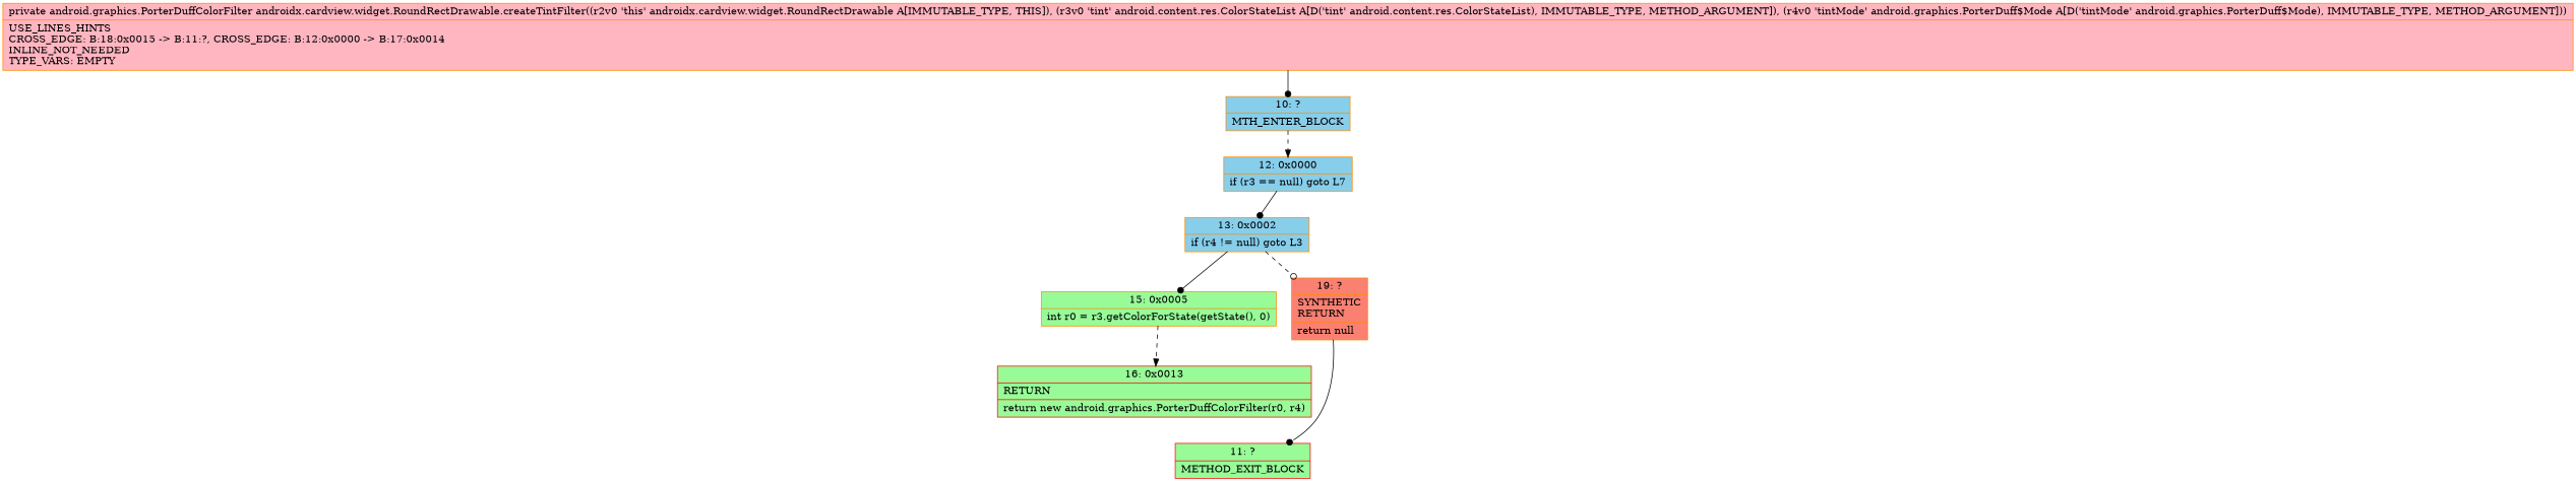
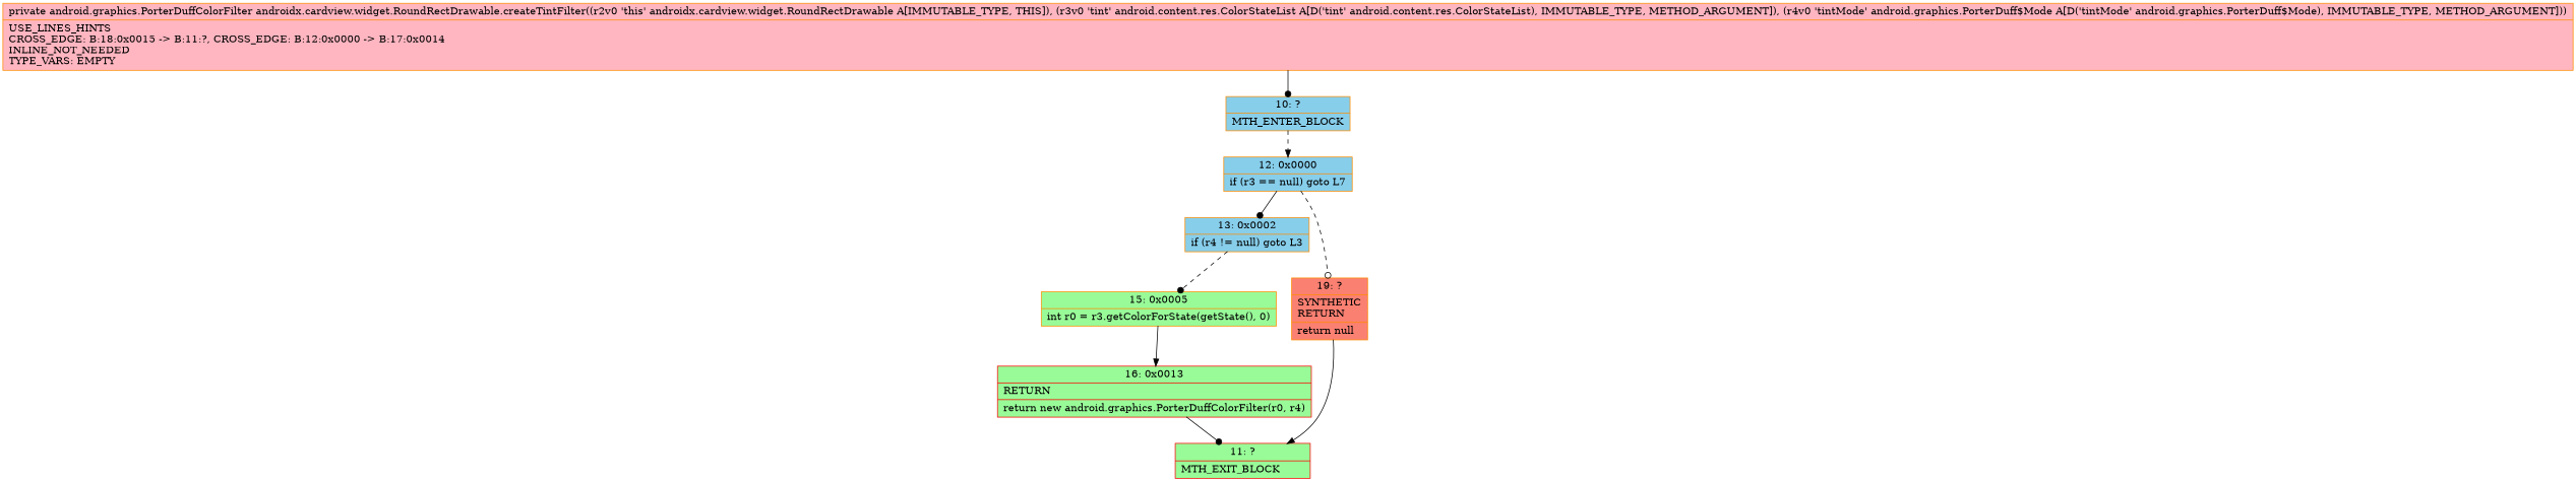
  digraph {
    node [color=darkorange fillcolor=skyblue shape=record style=filled]
    edge [arrowhead=dot]
    n1 [label="{10\:\ ?|MTH_ENTER_BLOCK\l}"]
    n2 [label="{12\:\ 0x0000|if (r3 == null) goto L7\l}"]
    n3 [label="{13\:\ 0x0002|if (r4 != null) goto L3\l}"]
    n4 [fillcolor=palegreen label="{15\:\ 0x0005|int r0 = r3.getColorForState(getState(), 0)\l}"]
    n5 [fillcolor=salmon label="{19\:\ ?|SYNTHETIC\lRETURN\l|return null\l}"]
    n6 [color=red fillcolor=palegreen label="{16\:\ 0x0013|RETURN\l|return new android.graphics.PorterDuffColorFilter(r0, r4)\l}"]
-   n7 [color=red fillcolor=palegreen label="{11\:\ ?|METHOD_EXIT_BLOCK\l}"]
+   n7 [color=red fillcolor=palegreen label="{11\:\ ?|MTH_EXIT_BLOCK\l}"]
    n8 [fillcolor=lightpink label="{private android.graphics.PorterDuffColorFilter androidx.cardview.widget.RoundRectDrawable.createTintFilter((r2v0 'this' androidx.cardview.widget.RoundRectDrawable A[IMMUTABLE_TYPE, THIS]), (r3v0 'tint' android.content.res.ColorStateList A[D('tint' android.content.res.ColorStateList), IMMUTABLE_TYPE, METHOD_ARGUMENT]), (r4v0 'tintMode' android.graphics.PorterDuff$Mode A[D('tintMode' android.graphics.PorterDuff$Mode), IMMUTABLE_TYPE, METHOD_ARGUMENT]))  | USE_LINES_HINTS\lCROSS_EDGE: B:18:0x0015 \-\> B:11:?, CROSS_EDGE: B:12:0x0000 \-\> B:17:0x0014\lINLINE_NOT_NEEDED\lTYPE_VARS: EMPTY\l}"]
    n1 -> n2 [arrowhead=normal style=dashed]
    n2 -> n3 [style=solid]
-   n3 -> n4
-   n3 -> n5 [arrowhead=odot style=dashed]
-   n4 -> n6 [arrowhead=normal style=dashed]
-   n5 -> n7
+   n3 -> n4 [style=dashed]
+   n2 -> n5 [arrowhead=odot style=dashed]
+   n4 -> n6 [arrowhead=normal]
+   n5 -> n7 [arrowhead=normal]
+   n6 -> n7
    n8 -> n1
  }
